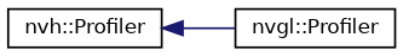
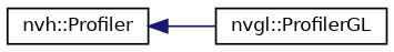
  digraph {
    rankdir=LR
    node [color=black fillcolor=white fontname=Helvetica fontsize=10 shape=record style=filled]
    n1 [height=0.2 label="nvh::Profiler" width=0.4]
-   n2 [height=0.2 label="nvgl::Profiler" width=0.4]
+   n2 [height=0.2 label="nvgl::ProfilerGL" width=0.4]
    n1 -> n2 [color=midnightblue dir=back fontname=Helvetica fontsize=10 labelfontname=Helvetica labelfontsize=10 style=solid]
  }
